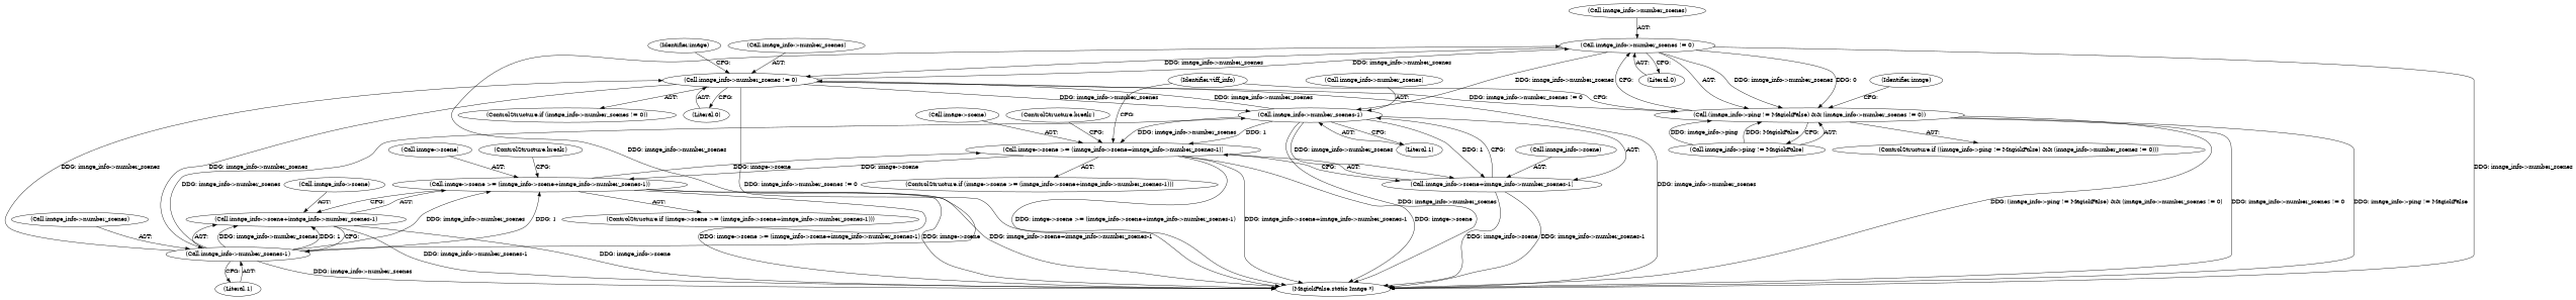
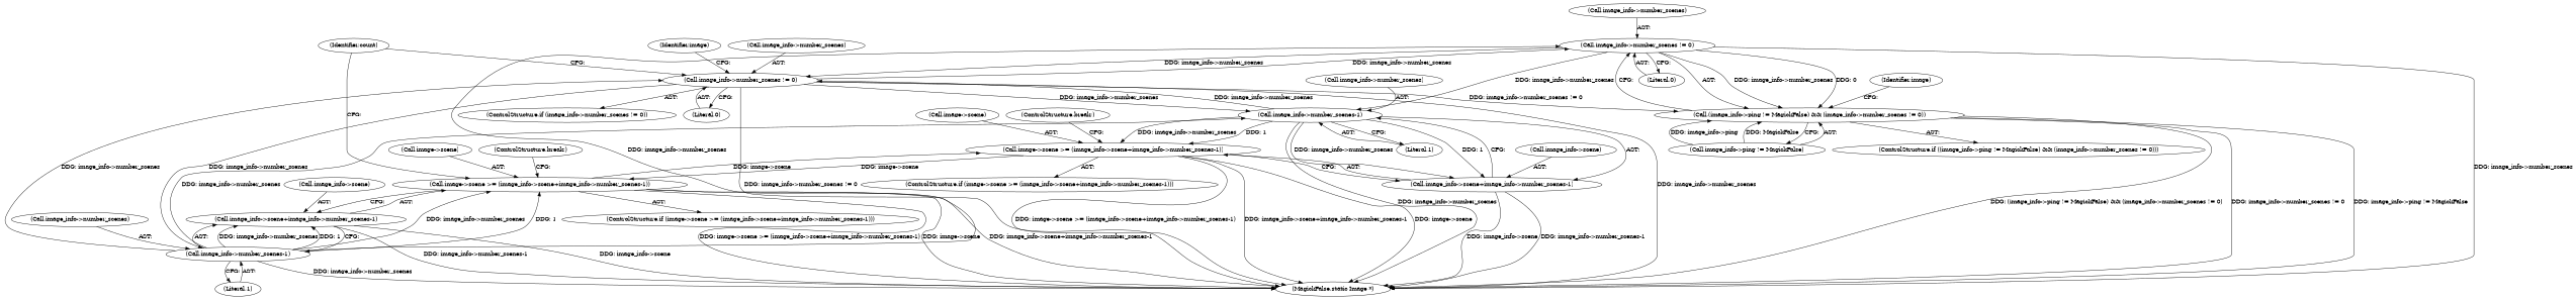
  digraph {
    n1 [label="(Call,image_info->number_scenes != 0)"]
    n2 [label="(Call,image_info->number_scenes != 0)"]
    n3 [label="(Call,image_info->number_scenes-1)"]
    n4 [label="(Call,(image_info->ping != MagickFalse) && (image_info->number_scenes != 0))"]
    n5 [label="(Literal,0)"]
    n6 [label="(MagickFalse,static Image *)"]
    n7 [label="(Call,image_info->number_scenes-1)"]
    n8 [label="(ControlStructure,if (image_info->number_scenes != 0))"]
    n9 [label="(Literal,0)"]
    n10 [label="(Call,image->scene >= (image_info->scene+image_info->number_scenes-1))"]
    n11 [label="(Call,image_info->scene+image_info->number_scenes-1)"]
    n12 [label="(Literal,1)"]
    n13 [label="(Call,image_info->ping != MagickFalse)"]
    n14 [label="(ControlStructure,if ((image_info->ping != MagickFalse) && (image_info->number_scenes != 0)))"]
    n15 [label="(Call,image->scene >= (image_info->scene+image_info->number_scenes-1))"]
    n16 [label="(Call,image_info->scene+image_info->number_scenes-1)"]
    n17 [label="(Literal,1)"]
    n18 [label="(ControlStructure,if (image->scene >= (image_info->scene+image_info->number_scenes-1)))"]
    n19 [label="(ControlStructure,if (image->scene >= (image_info->scene+image_info->number_scenes-1)))"]
    n20 [label="(Call,image->scene)"]
    n21 [label="(Identifier,image)"]
+   n22 [label="(Identifier,count)"]
    n23 [label="(Call,image_info->number_scenes)"]
    n24 [label="(Identifier,image)"]
    n25 [label="(ControlStructure,break;)"]
    n26 [label="(Call,image_info->scene)"]
-   n27 [label="(Identifier,viff_info)"]
    n28 [label="(Call,image_info->number_scenes)"]
    n29 [label="(Call,image->scene)"]
    n30 [label="(Call,image_info->scene)"]
    n31 [label="(Call,image_info->number_scenes)"]
    n32 [label="(ControlStructure,break;)"]
    n33 [label="(Call,image_info->number_scenes)"]
    n1 -> n2 [label="DDG: image_info->number_scenes"]
    n1 -> n3 [label="DDG: image_info->number_scenes"]
    n1 -> n4 [label="AST: "]
    n1 -> n4 [label="DDG: image_info->number_scenes"]
    n1 -> n4 [label="DDG: 0"]
    n1 -> n5 [label="CFG: "]
    n1 -> n6 [label="DDG: image_info->number_scenes"]
    n2 -> n1 [label="DDG: image_info->number_scenes"]
    n2 -> n3 [label="DDG: image_info->number_scenes"]
    n2 -> n4 [label="DDG: image_info->number_scenes != 0"]
    n2 -> n6 [label="DDG: image_info->number_scenes != 0"]
    n2 -> n6 [label="DDG: image_info->number_scenes"]
    n2 -> n7 [label="DDG: image_info->number_scenes"]
    n2 -> n8 [label="AST: "]
    n2 -> n9 [label="CFG: "]
    n3 -> n2 [label="DDG: image_info->number_scenes"]
    n3 -> n6 [label="DDG: image_info->number_scenes"]
    n3 -> n10 [label="DDG: image_info->number_scenes"]
    n3 -> n10 [label="DDG: 1"]
    n3 -> n11 [label="AST: "]
    n3 -> n11 [label="DDG: image_info->number_scenes"]
    n3 -> n11 [label="DDG: 1"]
    n3 -> n12 [label="CFG: "]
    n4 -> n1 [label="CFG: "]
    n4 -> n6 [label="DDG: (image_info->ping != MagickFalse) && (image_info->number_scenes != 0)"]
    n4 -> n6 [label="DDG: image_info->number_scenes != 0"]
    n4 -> n6 [label="DDG: image_info->ping != MagickFalse"]
    n4 -> n13 [label="CFG: "]
    n4 -> n14 [label="AST: "]
    n5 -> n1 [label="AST: "]
    n7 -> n1 [label="DDG: image_info->number_scenes"]
    n7 -> n2 [label="DDG: image_info->number_scenes"]
    n7 -> n3 [label="DDG: image_info->number_scenes"]
    n7 -> n6 [label="DDG: image_info->number_scenes"]
    n7 -> n15 [label="DDG: image_info->number_scenes"]
    n7 -> n15 [label="DDG: 1"]
    n7 -> n16 [label="AST: "]
    n7 -> n16 [label="DDG: image_info->number_scenes"]
    n7 -> n16 [label="DDG: 1"]
    n7 -> n17 [label="CFG: "]
    n9 -> n2 [label="AST: "]
    n10 -> n6 [label="DDG: image->scene >= (image_info->scene+image_info->number_scenes-1)"]
    n10 -> n6 [label="DDG: image_info->scene+image_info->number_scenes-1"]
    n10 -> n6 [label="DDG: image->scene"]
    n10 -> n11 [label="CFG: "]
    n10 -> n15 [label="DDG: image->scene"]
    n10 -> n19 [label="AST: "]
    n11 -> n3 [label="CFG: "]
    n11 -> n6 [label="DDG: image_info->scene"]
    n11 -> n6 [label="DDG: image_info->number_scenes-1"]
    n11 -> n10 [label="AST: "]
    n12 -> n3 [label="AST: "]
    n13 -> n4 [label="AST: "]
    n13 -> n4 [label="DDG: image_info->ping"]
    n13 -> n4 [label="DDG: MagickFalse"]
    n15 -> n6 [label="DDG: image->scene"]
    n15 -> n6 [label="DDG: image_info->scene+image_info->number_scenes-1"]
    n15 -> n6 [label="DDG: image->scene >= (image_info->scene+image_info->number_scenes-1)"]
    n15 -> n10 [label="DDG: image->scene"]
    n15 -> n16 [label="CFG: "]
    n15 -> n18 [label="AST: "]
    n16 -> n6 [label="DDG: image_info->number_scenes-1"]
    n16 -> n6 [label="DDG: image_info->scene"]
    n16 -> n7 [label="CFG: "]
    n16 -> n15 [label="AST: "]
    n17 -> n7 [label="AST: "]
    n20 -> n10 [label="AST: "]
    n21 -> n2 [label="CFG: "]
+   n22 -> n2 [label="CFG: "]
+   n22 -> n15 [label="CFG: "]
    n23 -> n2 [label="AST: "]
    n24 -> n4 [label="CFG: "]
    n25 -> n10 [label="CFG: "]
    n26 -> n16 [label="AST: "]
-   n27 -> n4 [label="CFG: "]
-   n27 -> n10 [label="CFG: "]
    n28 -> n1 [label="AST: "]
    n29 -> n15 [label="AST: "]
    n30 -> n11 [label="AST: "]
    n31 -> n3 [label="AST: "]
    n32 -> n15 [label="CFG: "]
    n33 -> n7 [label="AST: "]
  }
